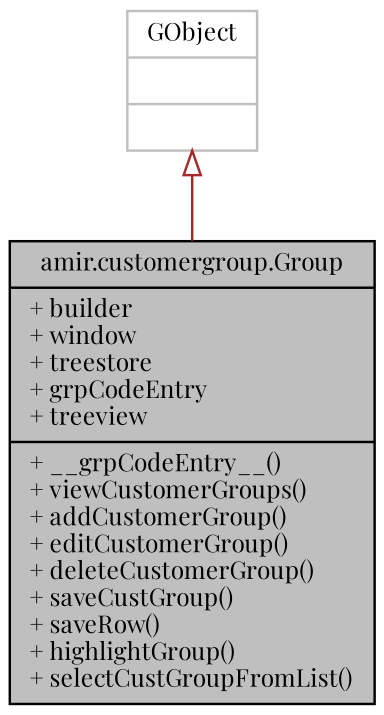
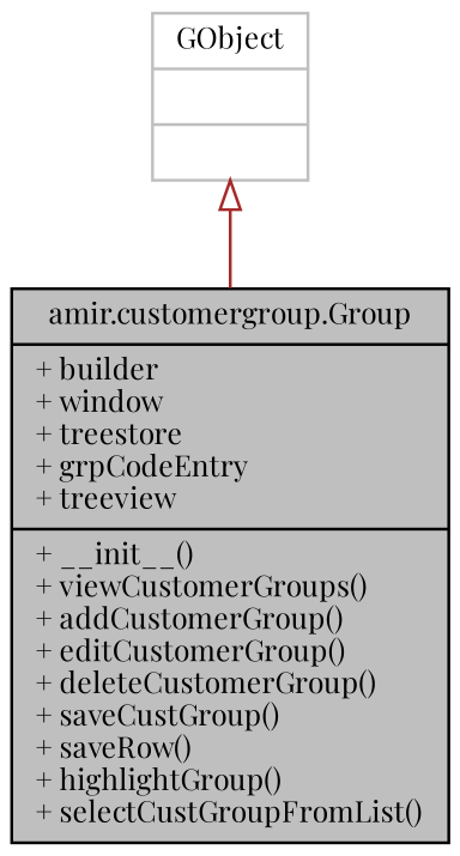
  digraph {
    fontname="Playfair Display"
    node [fontname="Playfair Display" fontsize=10 shape=record style=filled]
-   n1 [color=black fillcolor=grey75 fontcolor=black height=0.2 label="{amir.customergroup.Group\n|+ builder\l+ window\l+ treestore\l+ grpCodeEntry\l+ treeview\l|+ __grpCodeEntry__()\l+ viewCustomerGroups()\l+ addCustomerGroup()\l+ editCustomerGroup()\l+ deleteCustomerGroup()\l+ saveCustGroup()\l+ saveRow()\l+ highlightGroup()\l+ selectCustGroupFromList()\l}" width=0.4]
+   n1 [color=black fillcolor=grey75 fontcolor=black height=0.2 label="{amir.customergroup.Group\n|+ builder\l+ window\l+ treestore\l+ grpCodeEntry\l+ treeview\l|+ __init__()\l+ viewCustomerGroups()\l+ addCustomerGroup()\l+ editCustomerGroup()\l+ deleteCustomerGroup()\l+ saveCustGroup()\l+ saveRow()\l+ highlightGroup()\l+ selectCustGroupFromList()\l}" width=0.4]
    n2 [color=grey75 fillcolor=white height=0.2 label="{GObject\n||}" width=0.4]
    n2 -> n1 [arrowtail=onormal color=brown dir=back fontname="Playfair Display" fontsize=10 labelfontname="FreeSans.ttf" labelfontsize=10 style=solid]
  }
